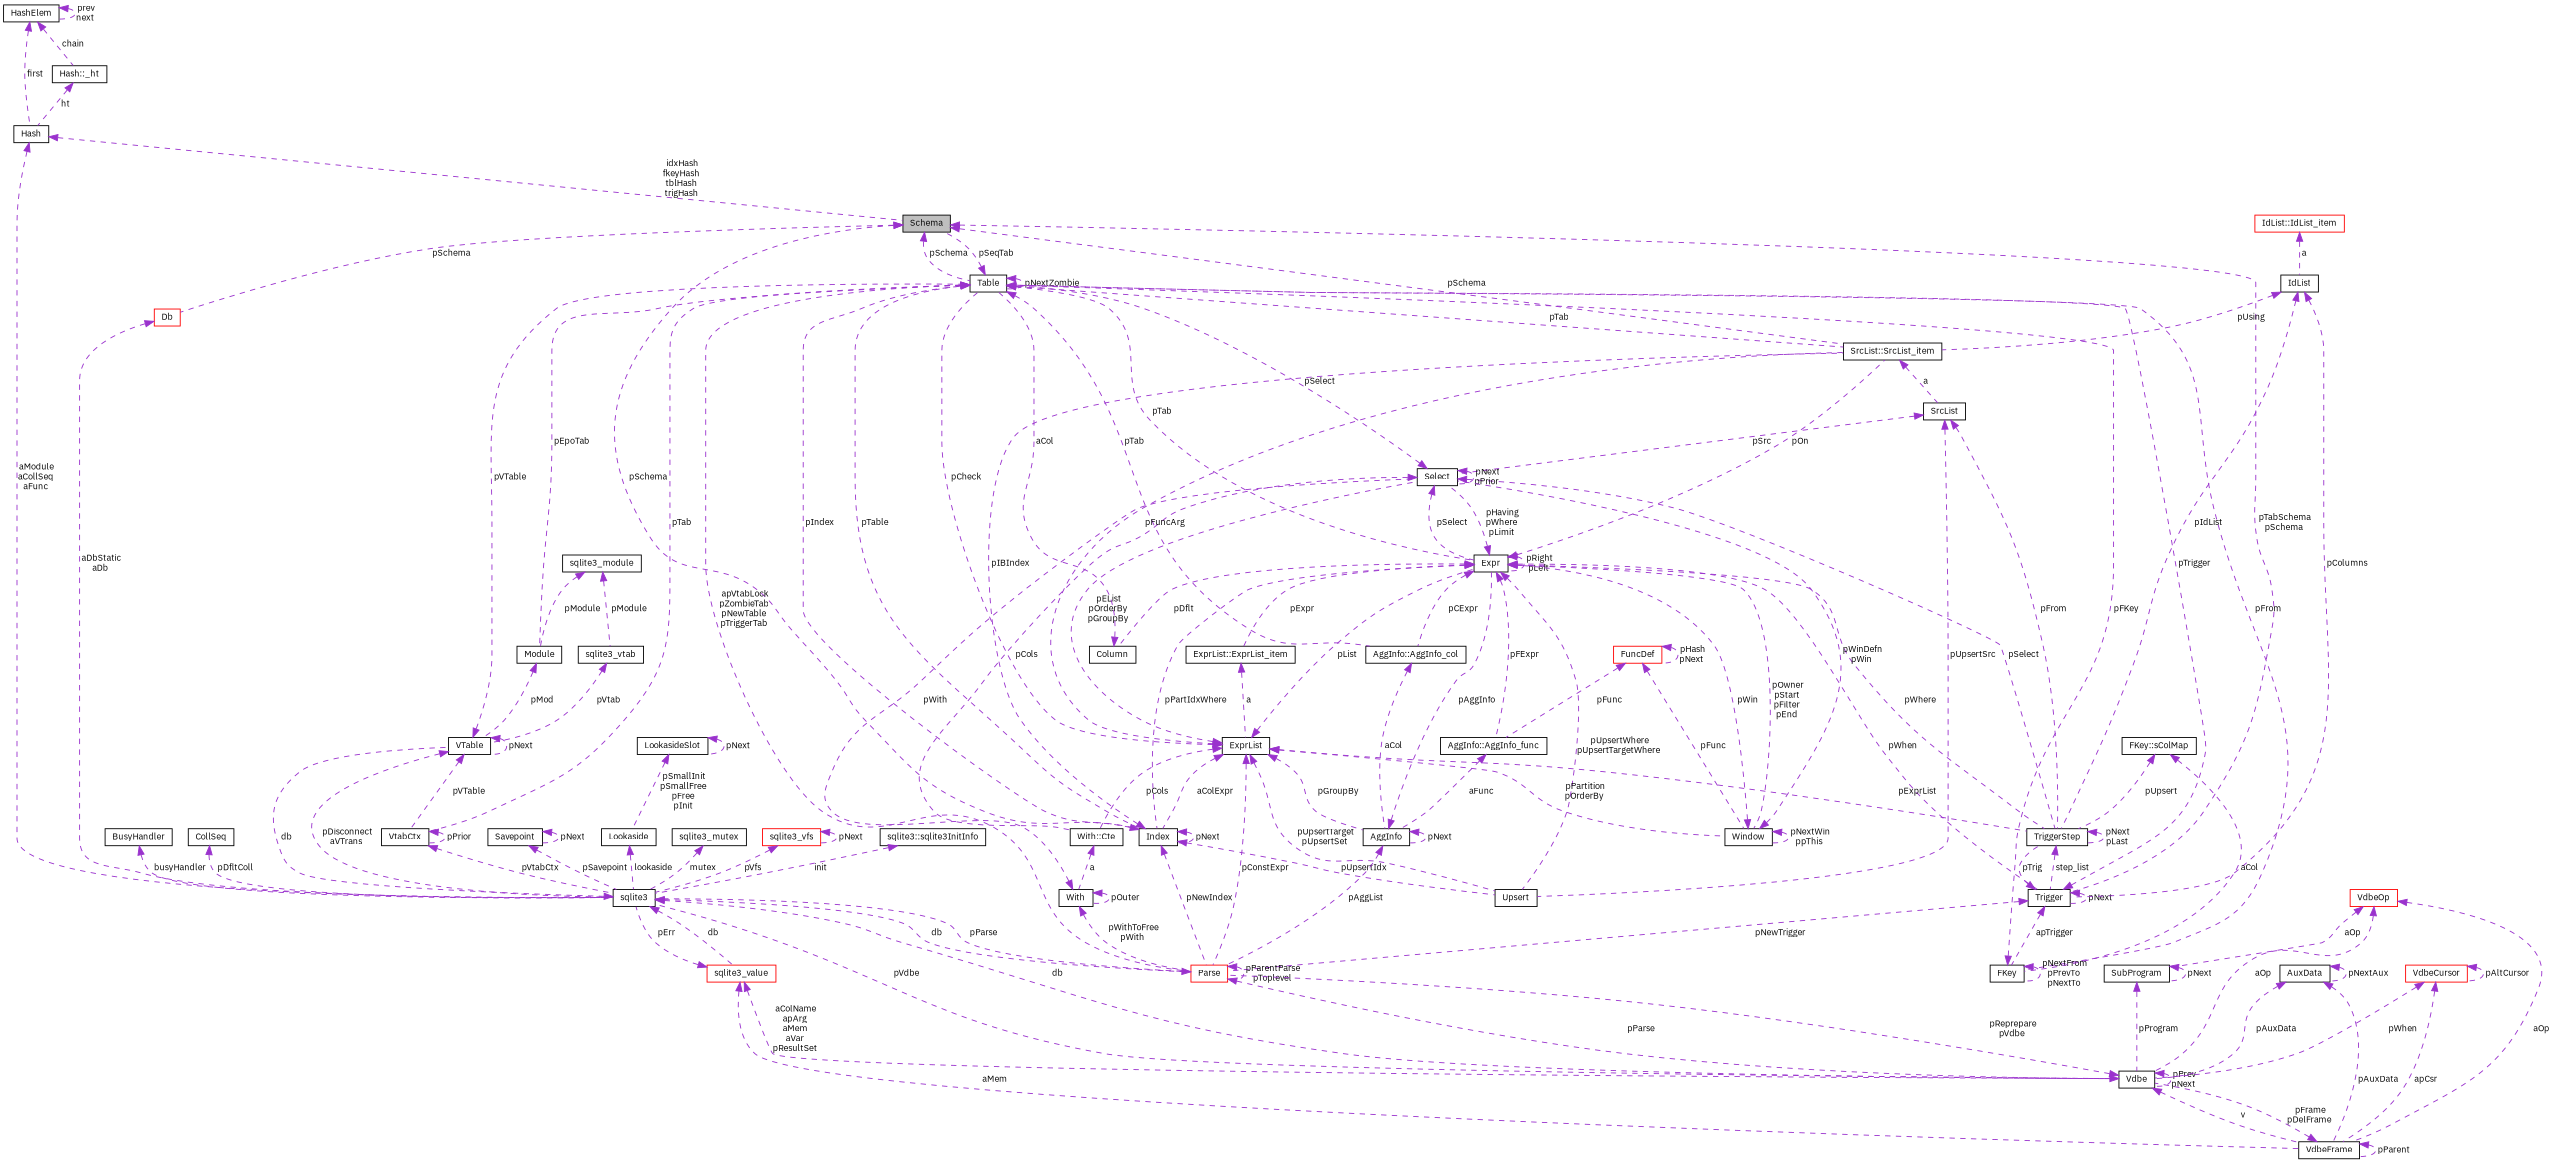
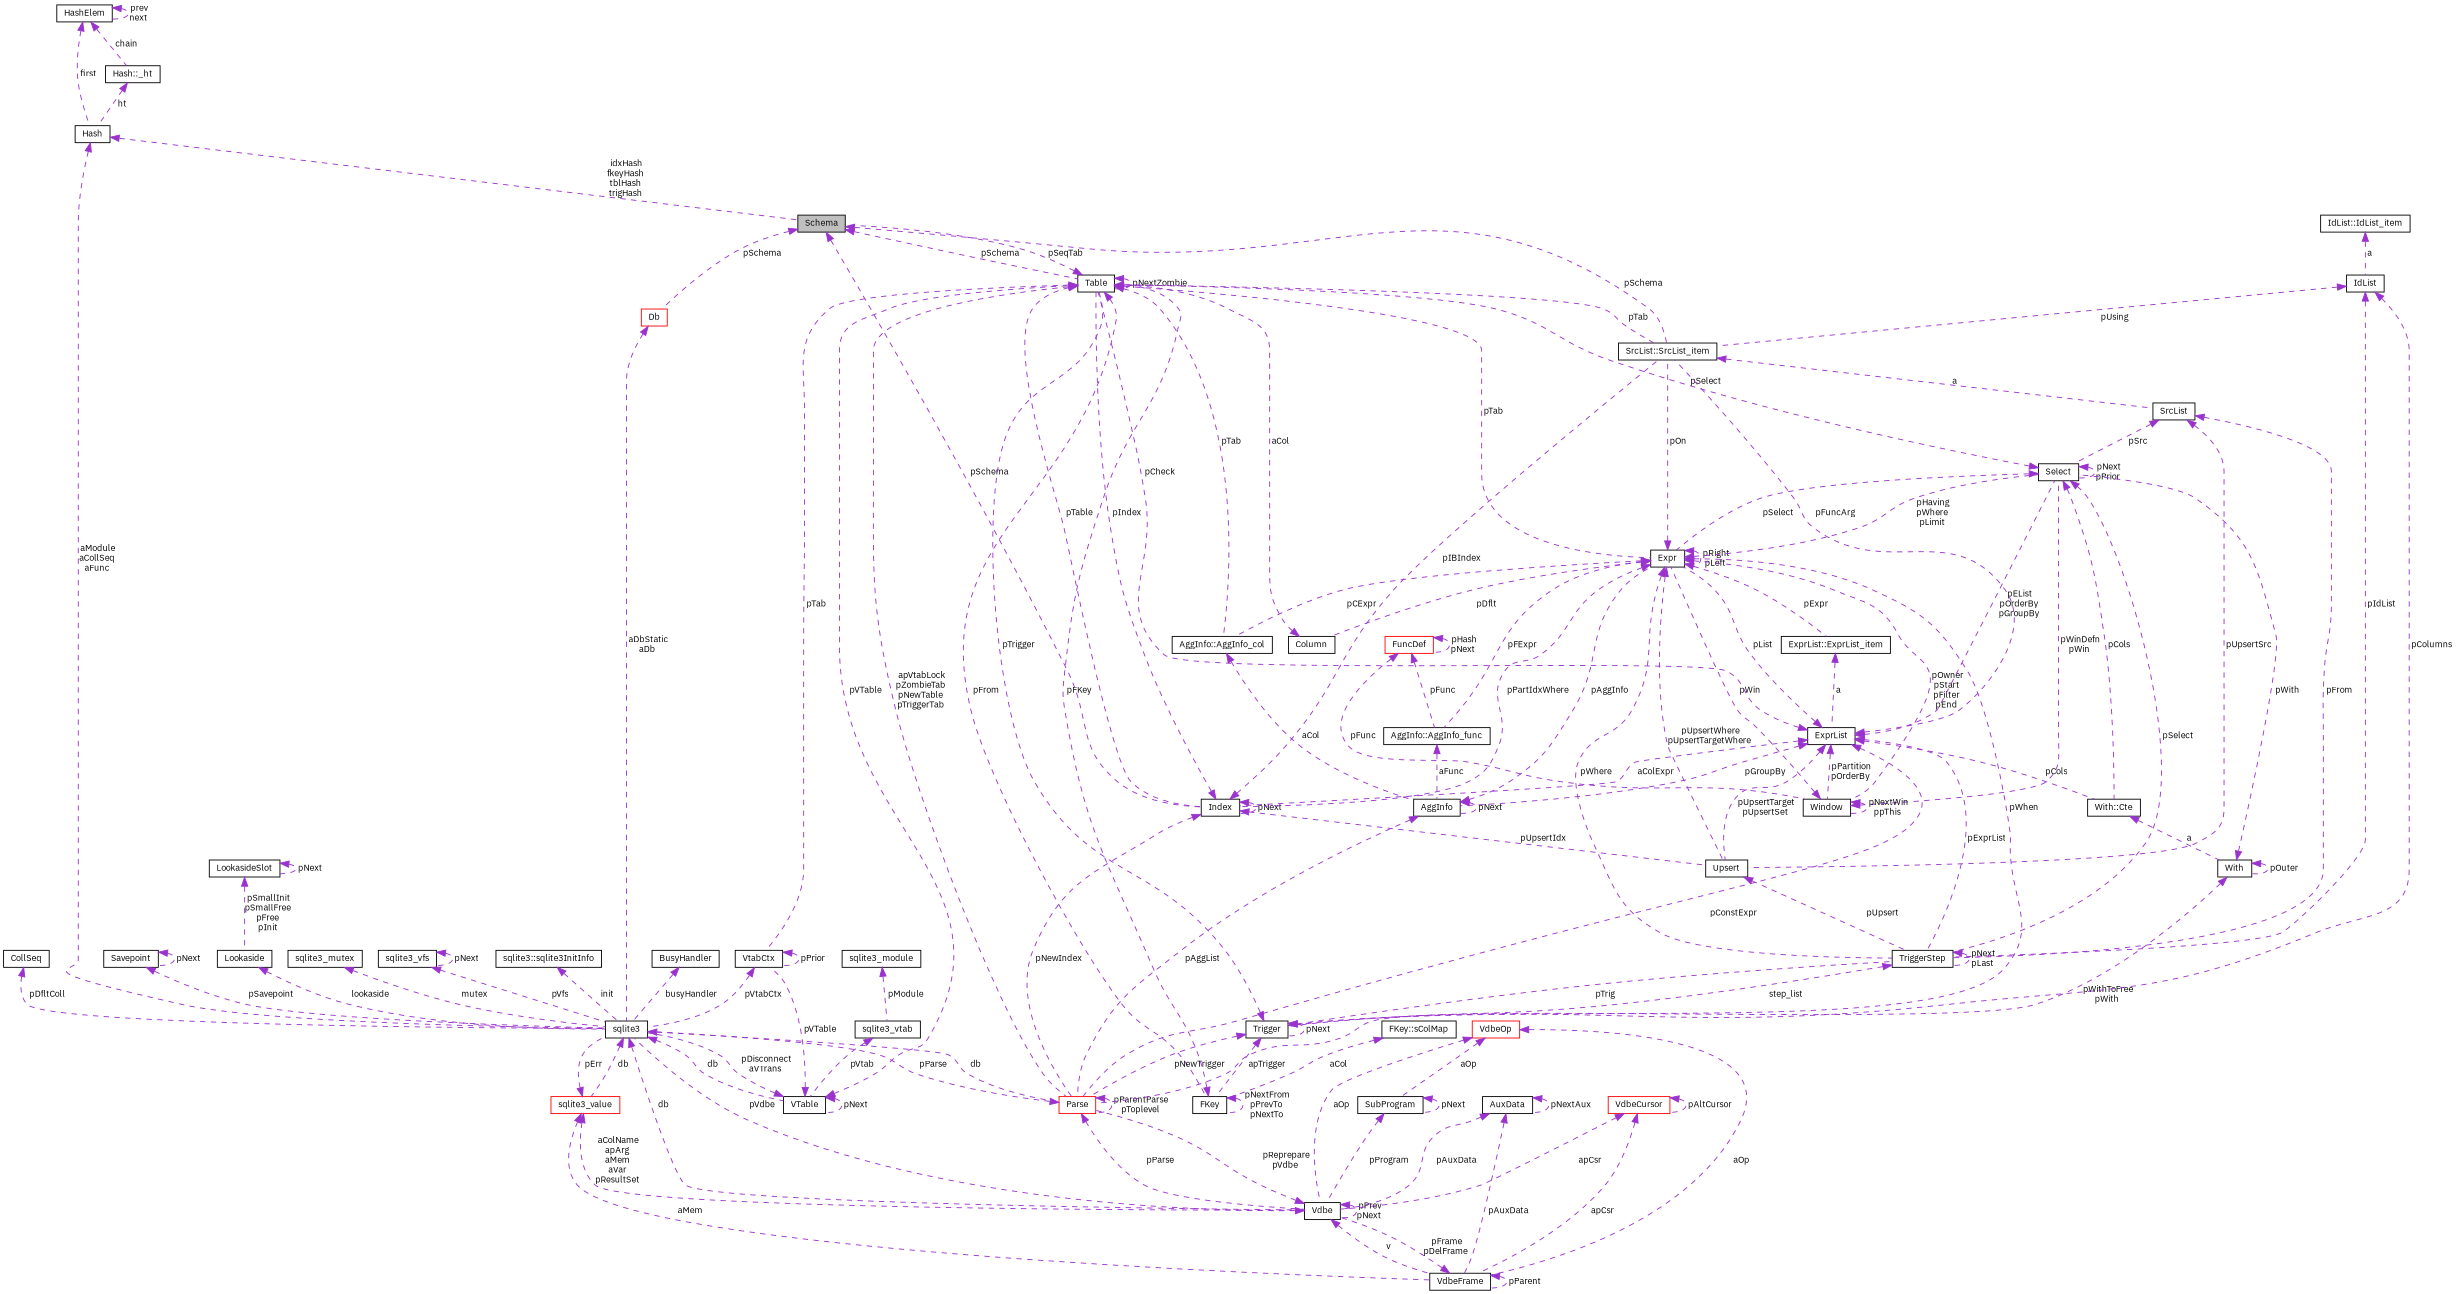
  digraph {
    fontname="IBM Plex Sans"
    rankdir=TB
    node [color=black fillcolor=white fontname="IBM Plex Sans" fontsize=10 shape=record style=filled]
    edge [color=darkorchid3 dir=back fontname="IBM Plex Sans" fontsize=10 labelfontname=Helvetica labelfontsize=10 style=dashed]
    n1 [fillcolor=grey75 fontcolor=black height=0.2 label=Schema width=0.4]
    n2 [height=0.2 label=Table width=0.4]
    n3 [height=0.2 label="SrcList::SrcList_item" width=0.4]
    n4 [height=0.2 label=Index width=0.4]
    n5 [height=0.2 label=Trigger width=0.4]
    n6 [color=red height=0.2 label=Db width=0.4]
    n7 [height=0.2 label=Expr width=0.4]
    n8 [height=0.2 label="AggInfo::AggInfo_col" width=0.4]
    n9 [height=0.2 label=FKey width=0.4]
    n10 [color=red height=0.2 label=Parse width=0.4]
    n11 [height=0.2 label=VtabCtx width=0.4]
-   n12 [height=0.2 label=Module width=0.4]
    n13 [height=0.2 label=SrcList width=0.4]
    n14 [height=0.2 label=Upsert width=0.4]
    n15 [height=0.2 label=TriggerStep width=0.4]
    n16 [height=0.2 label=sqlite3 width=0.4]
    n17 [height=0.2 label=Column width=0.4]
    n18 [height=0.2 label="AggInfo::AggInfo_func" width=0.4]
    n19 [height=0.2 label="ExprList::ExprList_item" width=0.4]
    n20 [height=0.2 label=Select width=0.4]
    n21 [height=0.2 label=Window width=0.4]
    n22 [height=0.2 label=AggInfo width=0.4]
    n23 [height=0.2 label=Vdbe width=0.4]
    n24 [height=0.2 label=VTable width=0.4]
    n25 [height=0.2 label=ExprList width=0.4]
    n26 [height=0.2 label="With::Cte" width=0.4]
    n27 [color=red height=0.2 label=FuncDef width=0.4]
    n28 [height=0.2 label=With width=0.4]
    n29 [height=0.2 label=IdList width=0.4]
-   n30 [color=red height=0.2 label="IdList::IdList_item" width=0.4]
+   n30 [height=0.2 label="IdList::IdList_item" width=0.4]
    n31 [height=0.2 label="FKey::sColMap" width=0.4]
    n32 [color=red height=0.2 label=sqlite3_value width=0.4]
    n33 [height=0.2 label=VdbeFrame width=0.4]
    n34 [height=0.2 label=AuxData width=0.4]
    n35 [color=red height=0.2 label=VdbeCursor width=0.4]
    n36 [color=red height=0.2 label=VdbeOp width=0.4]
    n37 [height=0.2 label=SubProgram width=0.4]
    n38 [height=0.2 label=Savepoint width=0.4]
    n39 [height=0.2 label=Lookaside width=0.4]
    n40 [height=0.2 label=LookasideSlot width=0.4]
    n41 [height=0.2 label=sqlite3_mutex width=0.4]
-   n42 [color=red height=0.2 label=sqlite3_vfs width=0.4]
+   n42 [height=0.2 label=sqlite3_vfs width=0.4]
    n43 [height=0.2 label="sqlite3::sqlite3InitInfo" width=0.4]
    n44 [height=0.2 label=BusyHandler width=0.4]
    n45 [height=0.2 label=CollSeq width=0.4]
    n46 [height=0.2 label=Hash width=0.4]
    n47 [height=0.2 label="Hash::_ht" width=0.4]
    n48 [height=0.2 label=HashElem width=0.4]
    n49 [height=0.2 label=sqlite3_module width=0.4]
    n50 [height=0.2 label=sqlite3_vtab width=0.4]
    n1 -> n2 [label=" pSchema"]
    n1 -> n3 [label=" pSchema"]
    n1 -> n4 [label=" pSchema"]
-   n1 -> n5 [label=" pTabSchema\npSchema"]
    n1 -> n6 [label=" pSchema"]
    n2 -> n1 [label=" pSeqTab"]
    n2 -> n2 [label=" pNextZombie"]
    n2 -> n3 [label=" pTab"]
    n2 -> n4 [label=" pTable"]
    n2 -> n7 [label=" pTab"]
    n2 -> n8 [label=" pTab"]
    n2 -> n9 [label=" pFrom"]
    n2 -> n10 [label=" apVtabLock\npZombieTab\npNewTable\npTriggerTab"]
    n2 -> n11 [label=" pTab"]
-   n2 -> n12 [label=" pEpoTab"]
    n3 -> n13 [label=" a"]
    n4 -> n2 [label=" pIndex"]
    n4 -> n3 [label=" pIBIndex"]
    n4 -> n4 [label=" pNext"]
    n4 -> n10 [label=" pNewIndex"]
    n4 -> n14 [label=" pUpsertIdx"]
    n5 -> n2 [label=" pTrigger"]
    n5 -> n5 [label=" pNext"]
    n5 -> n9 [label=" apTrigger"]
    n5 -> n10 [label=" pNewTrigger"]
    n5 -> n15 [label=" pTrig"]
    n6 -> n16 [label=" aDbStatic\naDb"]
    n7 -> n3 [label=" pOn"]
    n7 -> n4 [label=" pPartIdxWhere"]
    n7 -> n5 [label=" pWhen"]
    n7 -> n7 [label=" pRight\npLeft"]
    n7 -> n8 [label=" pCExpr"]
    n7 -> n14 [label=" pUpsertWhere\npUpsertTargetWhere"]
    n7 -> n15 [label=" pWhere"]
    n7 -> n17 [label=" pDflt"]
    n7 -> n18 [label=" pFExpr"]
    n7 -> n19 [label=" pExpr"]
    n7 -> n20 [label=" pHaving\npWhere\npLimit"]
    n7 -> n21 [label=" pOwner\npStart\npFilter\npEnd"]
    n8 -> n22 [label=" aCol"]
    n9 -> n2 [label=" pFKey"]
    n9 -> n9 [label=" pNextFrom\npPrevTo\npNextTo"]
    n10 -> n10 [label=" pParentParse\npToplevel"]
    n10 -> n16 [label=" pParse"]
    n10 -> n23 [label=" pParse"]
    n11 -> n11 [label=" pPrior"]
    n11 -> n16 [label=" pVtabCtx"]
-   n12 -> n24 [label=" pMod"]
    n13 -> n14 [label=" pUpsertSrc"]
    n13 -> n15 [label=" pFrom"]
    n13 -> n20 [label=" pSrc"]
-   n31 -> n15 [label=" pUpsert"]
+   n14 -> n15 [label=" pUpsert"]
    n15 -> n5 [label=" step_list"]
    n15 -> n15 [label=" pNext\npLast"]
    n16 -> n10 [label=" db"]
    n16 -> n23 [label=" db"]
    n16 -> n24 [label=" db"]
    n16 -> n32 [label=" db"]
    n17 -> n2 [label=" aCol"]
    n18 -> n22 [label=" aFunc"]
    n19 -> n25 [label=" a"]
    n20 -> n2 [label=" pSelect"]
    n20 -> n7 [label=" pSelect"]
    n20 -> n15 [label=" pSelect"]
    n20 -> n20 [label=" pNext\npPrior"]
    n20 -> n26 [label=" pCols"]
    n21 -> n7 [label=" pWin"]
    n21 -> n20 [label=" pWinDefn\npWin"]
    n21 -> n21 [label=" pNextWin\nppThis"]
    n22 -> n7 [label=" pAggInfo"]
    n22 -> n10 [label=" pAggList"]
    n22 -> n22 [label=" pNext"]
    n23 -> n10 [label=" pReprepare\npVdbe"]
    n23 -> n16 [label=" pVdbe"]
    n23 -> n23 [label=" pPrev\npNext"]
    n23 -> n33 [label=" v"]
    n24 -> n2 [label=" pVTable"]
    n24 -> n11 [label=" pVTable"]
    n24 -> n16 [label=" pDisconnect\naVTrans"]
    n24 -> n24 [label=" pNext"]
    n25 -> n2 [label=" pCheck"]
    n25 -> n3 [label=" pFuncArg"]
    n25 -> n4 [label=" aColExpr"]
    n25 -> n7 [label=" pList"]
    n25 -> n10 [label=" pConstExpr"]
    n25 -> n14 [label=" pUpsertTarget\npUpsertSet"]
    n25 -> n15 [label=" pExprList"]
    n25 -> n20 [label=" pEList\npOrderBy\npGroupBy"]
    n25 -> n21 [label=" pPartition\npOrderBy"]
    n25 -> n22 [label=" pGroupBy"]
    n25 -> n26 [label=" pCols"]
    n26 -> n28 [label=" a"]
    n27 -> n18 [label=" pFunc"]
    n27 -> n21 [label=" pFunc"]
    n27 -> n27 [label=" pHash\npNext"]
    n28 -> n10 [label=" pWithToFree\npWith"]
    n28 -> n20 [label=" pWith"]
    n28 -> n28 [label=" pOuter"]
    n29 -> n3 [label=" pUsing"]
    n29 -> n5 [label=" pColumns"]
    n29 -> n15 [label=" pIdList"]
    n30 -> n29 [label=" a"]
    n31 -> n9 [label=" aCol"]
    n32 -> n16 [label=" pErr"]
    n32 -> n23 [label=" aColName\napArg\naMem\naVar\npResultSet"]
    n32 -> n33 [label=" aMem"]
    n33 -> n23 [label=" pFrame\npDelFrame"]
    n33 -> n33 [label=" pParent"]
    n34 -> n23 [label=" pAuxData"]
    n34 -> n33 [label=" pAuxData"]
    n34 -> n34 [label=" pNextAux"]
-   n35 -> n23 [label=" pWhen"]
+   n35 -> n23 [label=" apCsr"]
    n35 -> n33 [label=" apCsr"]
    n35 -> n35 [label=" pAltCursor"]
    n36 -> n23 [label=" aOp"]
    n36 -> n33 [label=" aOp"]
    n36 -> n37 [label=" aOp"]
    n37 -> n23 [label=" pProgram"]
    n37 -> n37 [label=" pNext"]
    n38 -> n16 [label=" pSavepoint"]
    n38 -> n38 [label=" pNext"]
    n39 -> n16 [label=" lookaside"]
    n40 -> n39 [label=" pSmallInit\npSmallFree\npFree\npInit"]
    n40 -> n40 [label=" pNext"]
    n41 -> n16 [label=" mutex"]
    n42 -> n16 [label=" pVfs"]
    n42 -> n42 [label=" pNext"]
    n43 -> n16 [label=" init"]
    n44 -> n16 [label=" busyHandler"]
    n45 -> n16 [label=" pDfltColl"]
    n46 -> n1 [label=" idxHash\nfkeyHash\ntblHash\ntrigHash"]
    n46 -> n16 [label=" aModule\naCollSeq\naFunc"]
    n47 -> n46 [label=" ht"]
    n48 -> n46 [label=" first"]
    n48 -> n47 [label=" chain"]
    n48 -> n48 [label=" prev\nnext"]
-   n49 -> n12 [label=" pModule"]
    n49 -> n50 [label=" pModule"]
    n50 -> n24 [label=" pVtab"]
  }
